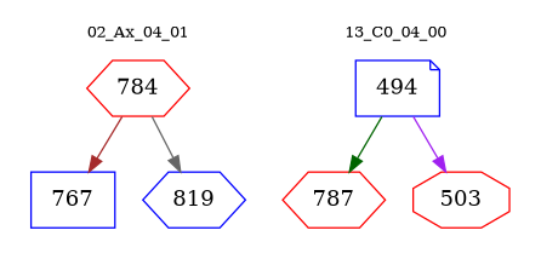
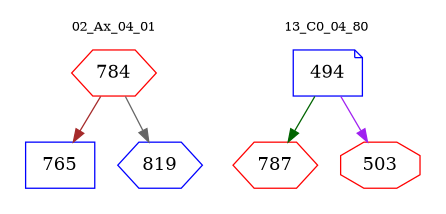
  digraph {
    node [color=red shape=hexagon]
    n1 [label=784]
-   n2 [color=blue label=767 shape=box]
+   n2 [color=blue label=765 shape=box]
    n3 [color=blue label=819]
    n4 [color=blue label=494 shape=note]
    n5 [label=787]
    n6 [label=503 shape=octagon]
    subgraph cluster_1 {
      color=white
      fontsize=10
      label="02_Ax_04_01"
      n1
      n2
      n3
    }
    subgraph cluster_2 {
      color=white
      fontsize=10
-     label="13_C0_04_00"
+     label="13_C0_04_80"
      n4
      n5
      n6
    }
    n1 -> n2 [color=brown]
    n1 -> n3 [color=gray40]
    n4 -> n5 [color=darkgreen]
    n4 -> n6 [color=purple]
  }
